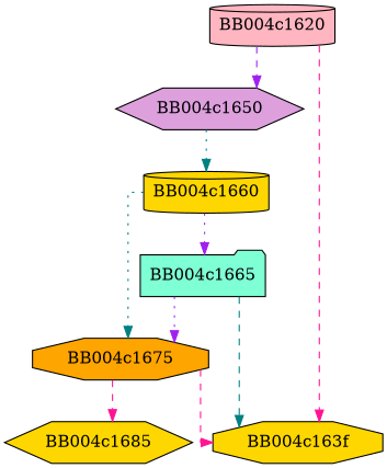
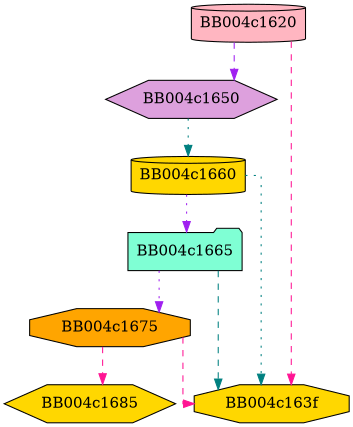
  digraph {
    splines=ortho
    node [fillcolor=gold shape=cylinder style=filled]
    edge [color=purple style=dashed]
    BB004c1620 [fillcolor=lightpink]
    BB004c1650 [fillcolor=plum shape=hexagon]
    BB004c163f [shape=octagon]
    BB004c1660
    BB004c1675 [fillcolor=orange shape=octagon]
    BB004c1665 [fillcolor=aquamarine shape=folder]
    BB004c1685 [shape=hexagon]
    BB004c1620 -> BB004c1650
    BB004c1620 -> BB004c163f [color=deeppink]
    BB004c1650 -> BB004c1660 [color=teal style=dotted]
-   BB004c1660 -> BB004c1675 [color=teal style=dotted]
+   BB004c1660 -> BB004c163f [color=teal style=dotted]
    BB004c1660 -> BB004c1665 [style=dotted]
    BB004c1675 -> BB004c163f [color=deeppink]
    BB004c1675 -> BB004c1685 [color=deeppink]
    BB004c1665 -> BB004c163f [color=teal]
    BB004c1665 -> BB004c1675 [style=dotted]
  }
